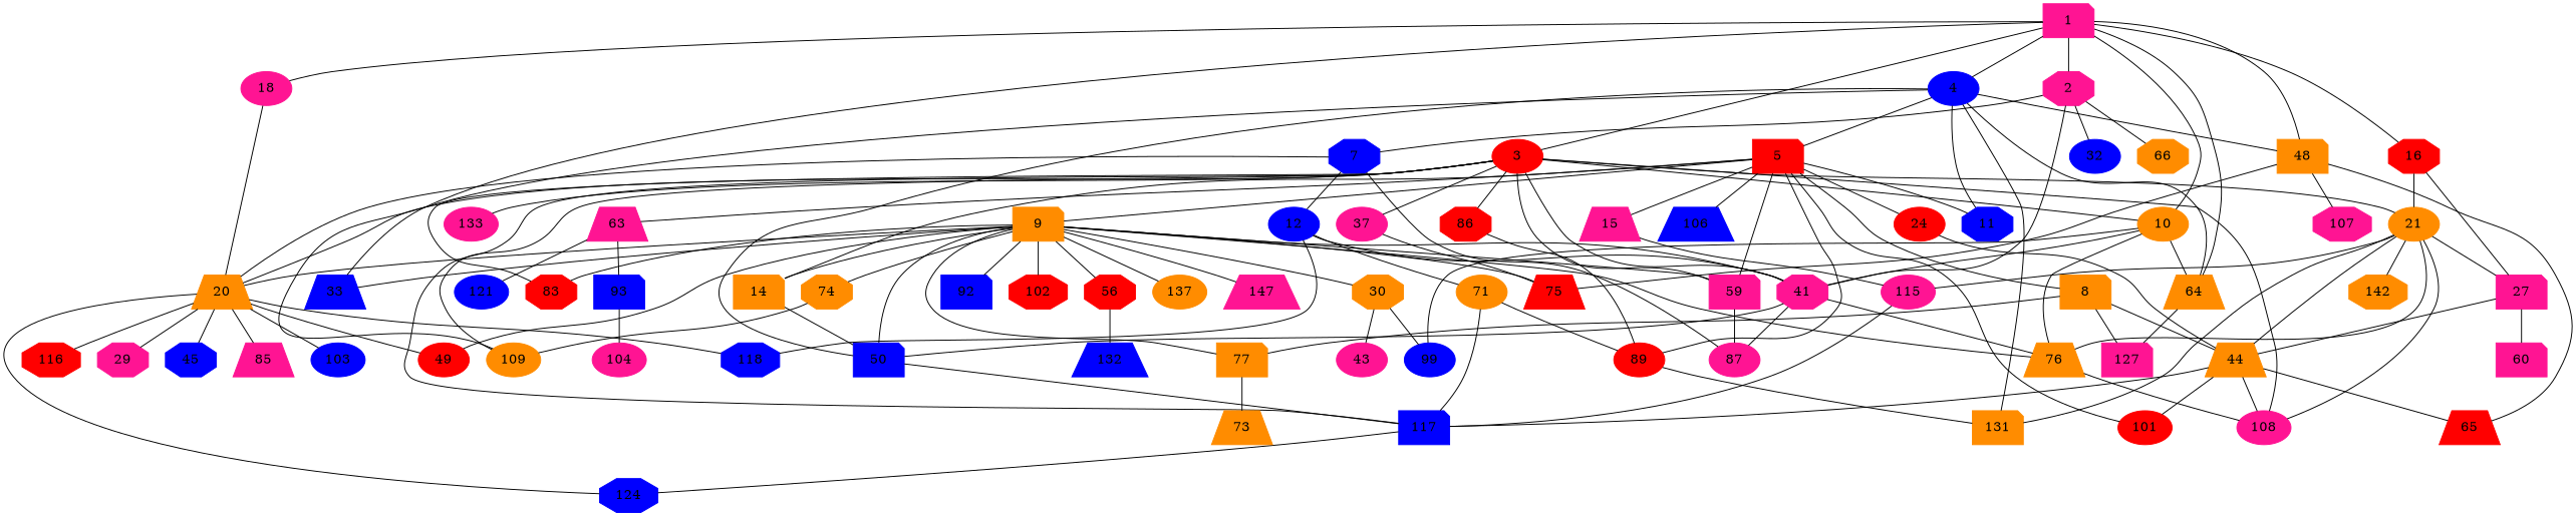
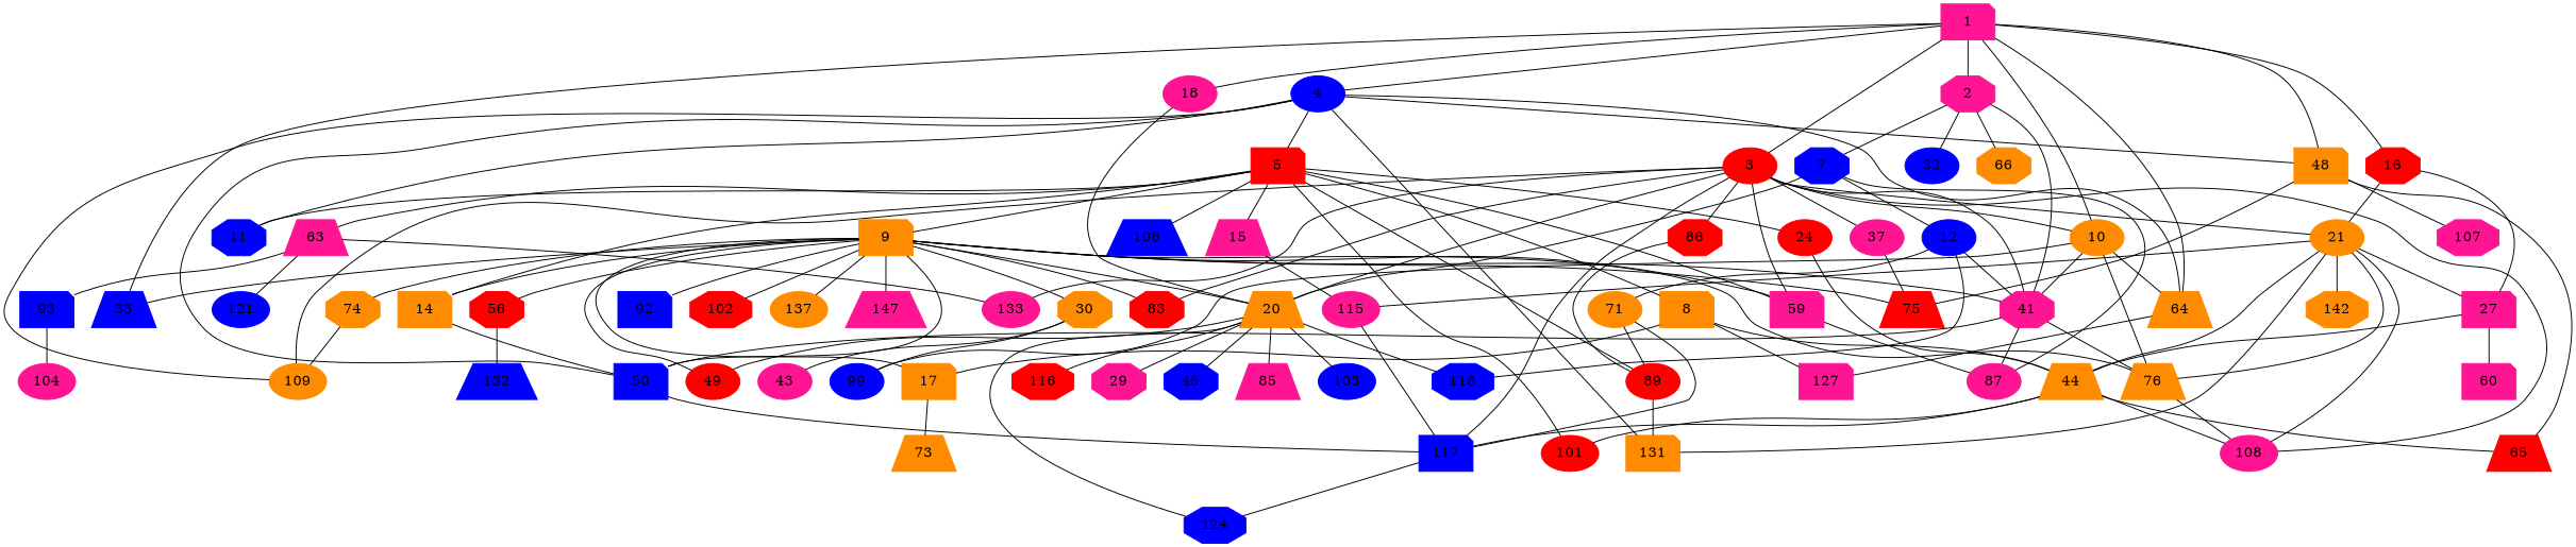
  graph {
    node [color=deeppink shape=ellipse style=filled]
    1 [shape=note]
    2 [shape=octagon]
    3 [color=red super="+140+141+145+52+40+38+34"]
    4 [color=blue super="+28"]
    10 [color=darkorange super="+122+19"]
    16 [color=red shape=octagon super="+135"]
    18
    33 [color=blue shape=trapezium]
    48 [color=darkorange shape=note super="+82+80"]
    64 [color=darkorange shape=trapezium]
    7 [color=blue shape=octagon]
    32 [color=blue]
    41 [shape=octagon super="+67+111+42"]
    66 [color=darkorange shape=octagon super="+77"]
    20 [color=darkorange shape=trapezium super="+26+36"]
    21 [color=darkorange super="+35"]
    37
    59 [shape=note super="+88+61"]
    83 [color=red shape=octagon]
    86 [color=red shape=octagon super="+97"]
    108 [super="+130"]
    109 [color=darkorange]
    117 [color=blue shape=note super="+119"]
    133
    5 [color=red shape=note super="+6"]
    11 [color=blue shape=octagon]
    50 [color=blue shape=note super="+134+146"]
    131 [color=darkorange shape=note]
    76 [color=darkorange shape=trapezium super="+95"]
    99 [color=blue]
    27 [shape=note]
    75 [color=red shape=trapezium]
    65 [color=red shape=trapezium]
    107 [shape=octagon]
    127 [shape=note]
    12 [color=blue]
    87 [super="+100"]
    49 [color=red super="+113"]
    118 [color=blue shape=octagon]
    29 [shape=octagon]
    45 [color=blue shape=octagon]
    85 [shape=trapezium]
    103 [color=blue]
    116 [color=red shape=octagon]
    124 [color=blue shape=octagon]
    44 [color=darkorange shape=trapezium super="+55+81"]
    115 [super="+123"]
    142 [color=darkorange shape=octagon]
    89 [color=red super="+129"]
    8 [color=darkorange shape=note super="+125"]
    9 [color=darkorange shape=note super="+47+39+22+13"]
    14 [color=darkorange shape=note super="+57+114"]
    15 [shape=trapezium super="+79"]
    24 [color=red]
    63 [shape=trapezium super="+68"]
    101 [color=red]
    106 [color=blue shape=trapezium]
-   17 [color=darkorange shape=note label=77]
+   17 [color=darkorange shape=note]
    30 [color=darkorange shape=octagon]
    56 [color=red shape=octagon]
    74 [color=darkorange shape=octagon]
    92 [color=blue shape=note super="+120"]
    102 [color=red shape=octagon]
    137 [color=darkorange]
    147 [shape=trapezium]
    93 [color=blue shape=note]
    121 [color=blue]
    71 [color=darkorange]
    73 [color=darkorange shape=trapezium]
    43
    132 [color=blue shape=trapezium]
    60 [shape=note]
    104
    1 -- 2
    1 -- 3
    1 -- 4
    1 -- 10
    1 -- 16
    1 -- 18
    1 -- 33
    1 -- 48
    1 -- 64
    2 -- 7
    2 -- 32
    2 -- 41
    2 -- 66
    3 -- 10
    3 -- 41 [weight=3]
    3 -- 20
    3 -- 21
    3 -- 37
    3 -- 59
    3 -- 83
    3 -- 86
    3 -- 108
    3 -- 109
    3 -- 117
    3 -- 133
    4 -- 48
    4 -- 64
    4 -- 109
    4 -- 5
    4 -- 11
    4 -- 50
    4 -- 131
    10 -- 64
    10 -- 41
    10 -- 76
    10 -- 99 [weight=2]
    16 -- 21
    16 -- 27
    18 -- 20
    48 -- 75
    48 -- 65
    48 -- 107
    64 -- 127
    7 -- 20
    7 -- 12
    7 -- 87
    41 -- 50
    41 -- 76
    41 -- 87
    20 -- 49
    20 -- 118
    20 -- 29
    20 -- 45
    20 -- 85
    20 -- 103
    20 -- 116
    20 -- 124
    21 -- 108
    21 -- 131
    21 -- 76
    21 -- 27
    21 -- 44
    21 -- 115
    21 -- 142
    37 -- 75
    59 -- 87
    86 -- 89
    117 -- 124
    5 -- 59
    5 -- 11
    5 -- 89
    5 -- 8
    5 -- 9
    5 -- 14
    5 -- 15
    5 -- 24
    5 -- 63
    5 -- 101
    5 -- 106
    50 -- 117
    76 -- 108
    27 -- 44 [weight=2]
    27 -- 60
    12 -- 41
    12 -- 118
    12 -- 71
    44 -- 108
    44 -- 117
    44 -- 65
    44 -- 101
    115 -- 117
    89 -- 131
    8 -- 127
    8 -- 44 [weight=2]
    8 -- 17
    9 -- 33
    9 -- 41 [weight=2]
    9 -- 20
    9 -- 59
    9 -- 83
    9 -- 50
    9 -- 76
    9 -- 75
    9 -- 49
    9 -- 14 [weight=2]
    9 -- 17
    9 -- 30
    9 -- 56
    9 -- 74
    9 -- 92
    9 -- 102
    9 -- 137
    9 -- 147
    14 -- 50
    15 -- 115
    24 -- 44
+   63 -- 133
    63 -- 93
    63 -- 121
    17 -- 73
    30 -- 99
    30 -- 43
    56 -- 132
    74 -- 109
    93 -- 104
    71 -- 117
    71 -- 89
  }
